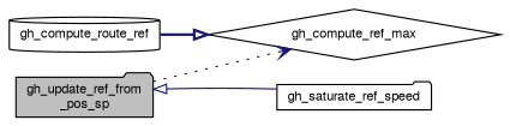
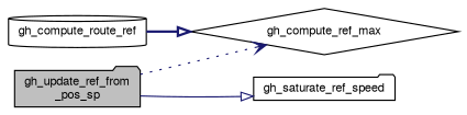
  digraph {
    rankdir=LR
    node [color=black fillcolor=white fontname=FreeSans fontsize=10 shape=folder style=filled]
    edge [arrowhead=onormal color=midnightblue fontname=FreeSans fontsize=10 labelfontname=FreeSans labelfontsize=10]
    n1 [fillcolor=grey75 fontcolor=black height=0.2 label="gh_update_ref_from\l_pos_sp" width=0.4]
    n2 [height=0.2 label=gh_compute_ref_max shape=diamond width=0.4]
    n3 [height=0.2 label=gh_saturate_ref_speed width=0.4]
    n4 [height=0.2 label=gh_compute_route_ref shape=cylinder width=0.4]
    n1 -> n2 [arrowhead=vee style=dotted]
-   n3 -> n1 [style=solid]
+   n1 -> n3 [style=solid]
    n4 -> n2 [style=bold]
  }
